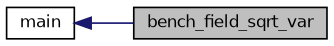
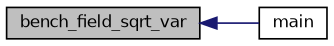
  digraph {
    rankdir=LR
    node [color=black fontname=Helvetica fontsize=10 shape=record style=filled]
    n1 [fillcolor=grey75 fontcolor=black height=0.2 label=bench_field_sqrt_var width=0.4]
    n2 [fillcolor=white height=0.2 label=main width=0.4]
-   n2 -> n1 [color=midnightblue dir=back fontname=Helvetica fontsize=10 labelfontname=Helvetica labelfontsize=10 style=solid]
+   n1 -> n2 [color=midnightblue dir=back fontname=Helvetica fontsize=10 labelfontname=Helvetica labelfontsize=10 style=solid]
  }
